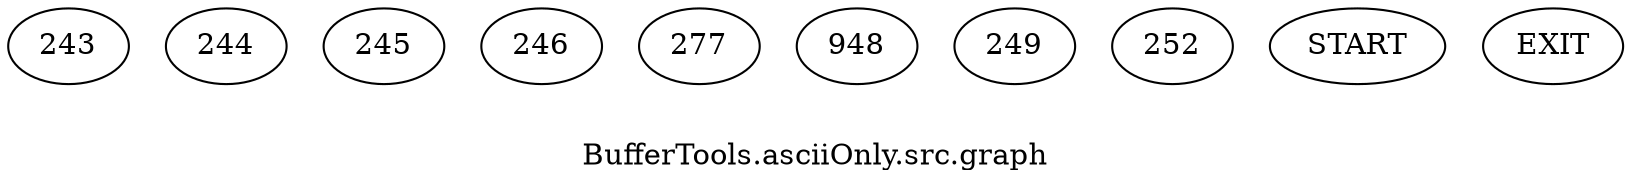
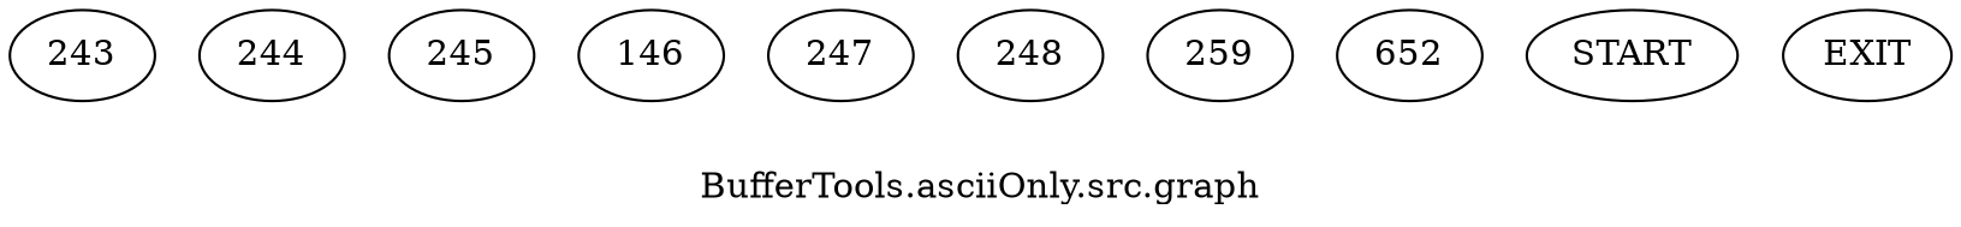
  digraph {
    label="BufferTools.asciiOnly.src.graph"
    n1 [label=243]
    n2 [label=244]
    n3 [label=245]
-   n4 [label=246]
-   n5 [label=277]
-   n6 [label=948]
-   n7 [label=249]
-   n8 [label=252]
+   n4 [label=146]
+   n5 [label=247]
+   n6 [label=248]
+   n7 [label=259]
+   n8 [label=652]
    n9 [label=START]
    n10 [label=EXIT]
  }
